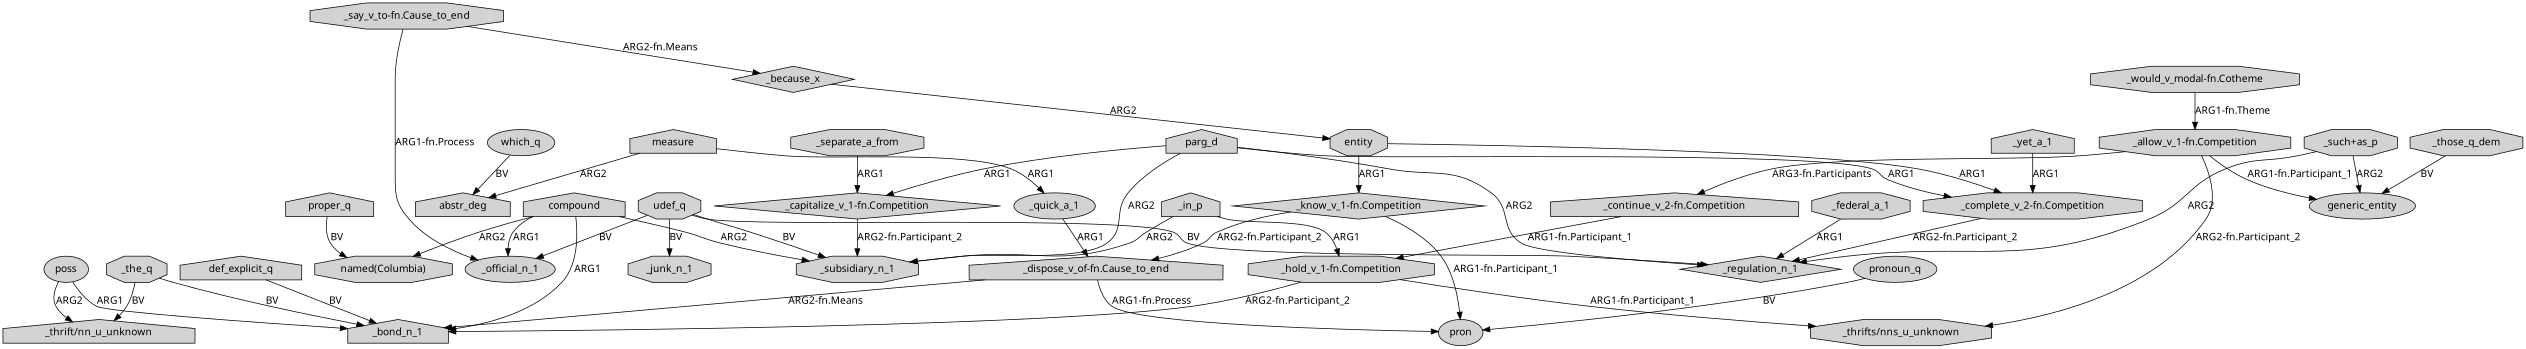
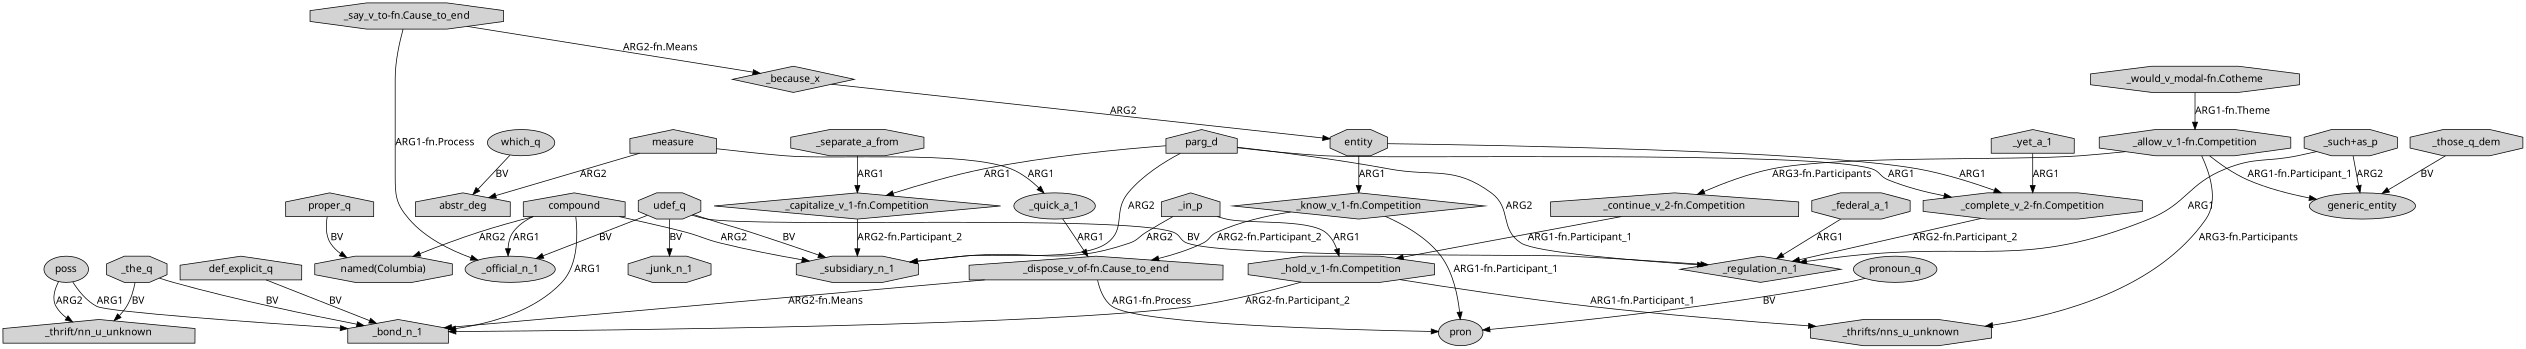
  digraph {
    fontname="Noto Sans"
    node [fontname="Noto Sans" shape=octagon style=filled]
    edge [fontname="Noto Sans"]
    "_know_v_1-fn.Competition" [shape=diamond]
    "_dispose_v_of-fn.Cause_to_end" [shape=house]
    pron [shape=ellipse]
    _bond_n_1 [shape=house]
    udef_q
    _subsidiary_n_1
    _official_n_1 [shape=ellipse]
    _regulation_n_1 [shape=diamond]
    _junk_n_1
    "_say_v_to-fn.Cause_to_end"
    _because_x [shape=diamond]
    n12 [label=entity]
    "_complete_v_2-fn.Competition"
    generic_entity [shape=ellipse]
    _those_q_dem
    _yet_a_1 [shape=house]
    measure [shape=house]
    _quick_a_1 [shape=ellipse]
    abstr_deg [shape=house]
    compound [shape=house]
    "named(Columbia)"
    "_such+as_p"
    "_allow_v_1-fn.Competition"
    "_thrifts/nns_u_unknown"
    "_continue_v_2-fn.Competition" [shape=house]
    "_hold_v_1-fn.Competition"
    parg_d [shape=house]
    "_capitalize_v_1-fn.Competition" [shape=diamond]
    _federal_a_1
    pronoun_q [shape=ellipse]
    _the_q
    "_thrift/nn_u_unknown" [shape=house]
    _in_p [shape=house]
    poss [shape=ellipse]
    proper_q [shape=house]
    _separate_a_from
    which_q [shape=ellipse]
    "_would_v_modal-fn.Cotheme"
    def_explicit_q [shape=house]
    "_know_v_1-fn.Competition" -> "_dispose_v_of-fn.Cause_to_end" [label="ARG2-fn.Participant_2"]
    "_know_v_1-fn.Competition" -> pron [label="ARG1-fn.Participant_1"]
    "_dispose_v_of-fn.Cause_to_end" -> pron [label="ARG1-fn.Process"]
    "_dispose_v_of-fn.Cause_to_end" -> _bond_n_1 [label="ARG2-fn.Means"]
    udef_q -> _subsidiary_n_1 [label=BV]
    udef_q -> _official_n_1 [label=BV]
    udef_q -> _regulation_n_1 [label=BV]
    udef_q -> _junk_n_1 [label=BV]
    "_say_v_to-fn.Cause_to_end" -> _official_n_1 [label="ARG1-fn.Process"]
    "_say_v_to-fn.Cause_to_end" -> _because_x [label="ARG2-fn.Means"]
    _because_x -> n12 [label=ARG2]
    n12 -> "_know_v_1-fn.Competition" [label=ARG1]
    n12 -> "_complete_v_2-fn.Competition" [label=ARG1]
    "_complete_v_2-fn.Competition" -> _regulation_n_1 [label="ARG2-fn.Participant_2"]
    _those_q_dem -> generic_entity [label=BV]
    _yet_a_1 -> "_complete_v_2-fn.Competition" [label=ARG1]
    measure -> _quick_a_1 [label=ARG1]
    measure -> abstr_deg [label=ARG2]
    _quick_a_1 -> "_dispose_v_of-fn.Cause_to_end" [label=ARG1]
    compound -> _bond_n_1 [label=ARG1]
    compound -> _subsidiary_n_1 [label=ARG2]
    compound -> _official_n_1 [label=ARG1]
    compound -> "named(Columbia)" [label=ARG2]
-   "_such+as_p" -> _regulation_n_1 [label=ARG2]
+   "_such+as_p" -> _regulation_n_1 [label=ARG1]
    "_such+as_p" -> generic_entity [label=ARG2]
    "_allow_v_1-fn.Competition" -> generic_entity [label="ARG1-fn.Participant_1"]
-   "_allow_v_1-fn.Competition" -> "_thrifts/nns_u_unknown" [label="ARG2-fn.Participant_2"]
+   "_allow_v_1-fn.Competition" -> "_thrifts/nns_u_unknown" [label="ARG3-fn.Participants"]
    "_allow_v_1-fn.Competition" -> "_continue_v_2-fn.Competition" [label="ARG3-fn.Participants"]
    "_continue_v_2-fn.Competition" -> "_hold_v_1-fn.Competition" [label="ARG1-fn.Participant_1"]
    "_hold_v_1-fn.Competition" -> _bond_n_1 [label="ARG2-fn.Participant_2"]
    "_hold_v_1-fn.Competition" -> "_thrifts/nns_u_unknown" [label="ARG1-fn.Participant_1"]
    parg_d -> _subsidiary_n_1 [label=ARG2]
    parg_d -> _regulation_n_1 [label=ARG2]
    parg_d -> "_complete_v_2-fn.Competition" [label=ARG1]
    parg_d -> "_capitalize_v_1-fn.Competition" [label=ARG1]
    "_capitalize_v_1-fn.Competition" -> _subsidiary_n_1 [label="ARG2-fn.Participant_2"]
    _federal_a_1 -> _regulation_n_1 [label=ARG1]
    pronoun_q -> pron [label=BV]
    _the_q -> _bond_n_1 [label=BV]
    _the_q -> "_thrift/nn_u_unknown" [label=BV]
    _in_p -> _subsidiary_n_1 [label=ARG2]
    _in_p -> "_hold_v_1-fn.Competition" [label=ARG1]
    poss -> _bond_n_1 [label=ARG1]
    poss -> "_thrift/nn_u_unknown" [label=ARG2]
    proper_q -> "named(Columbia)" [label=BV]
    _separate_a_from -> "_capitalize_v_1-fn.Competition" [label=ARG1]
    which_q -> abstr_deg [label=BV]
    "_would_v_modal-fn.Cotheme" -> "_allow_v_1-fn.Competition" [label="ARG1-fn.Theme"]
    def_explicit_q -> _bond_n_1 [label=BV]
  }
